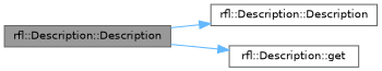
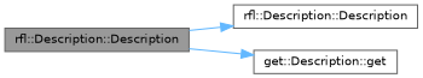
  digraph {
    rankdir=LR
    fontname="DejaVu Sans"
    node [color=grey40 fillcolor=white fontname="DejaVu Sans" fontsize=10 shape=box style=filled]
    edge [color=steelblue1 fontname="DejaVu Sans" fontsize=10 labelfontname=Helvetica labelfontsize=10 style=solid]
    n1 [color=gray40 fillcolor=grey60 fontcolor=black height=0.2 label="rfl::Description::Description" width=0.4]
    n2 [height=0.2 label="rfl::Description::Description" width=0.4]
-   n3 [height=0.2 label="rfl::Description::get" width=0.4]
+   n3 [height=0.2 label="get::Description::get" width=0.4]
    n1 -> n2
    n1 -> n3
  }
